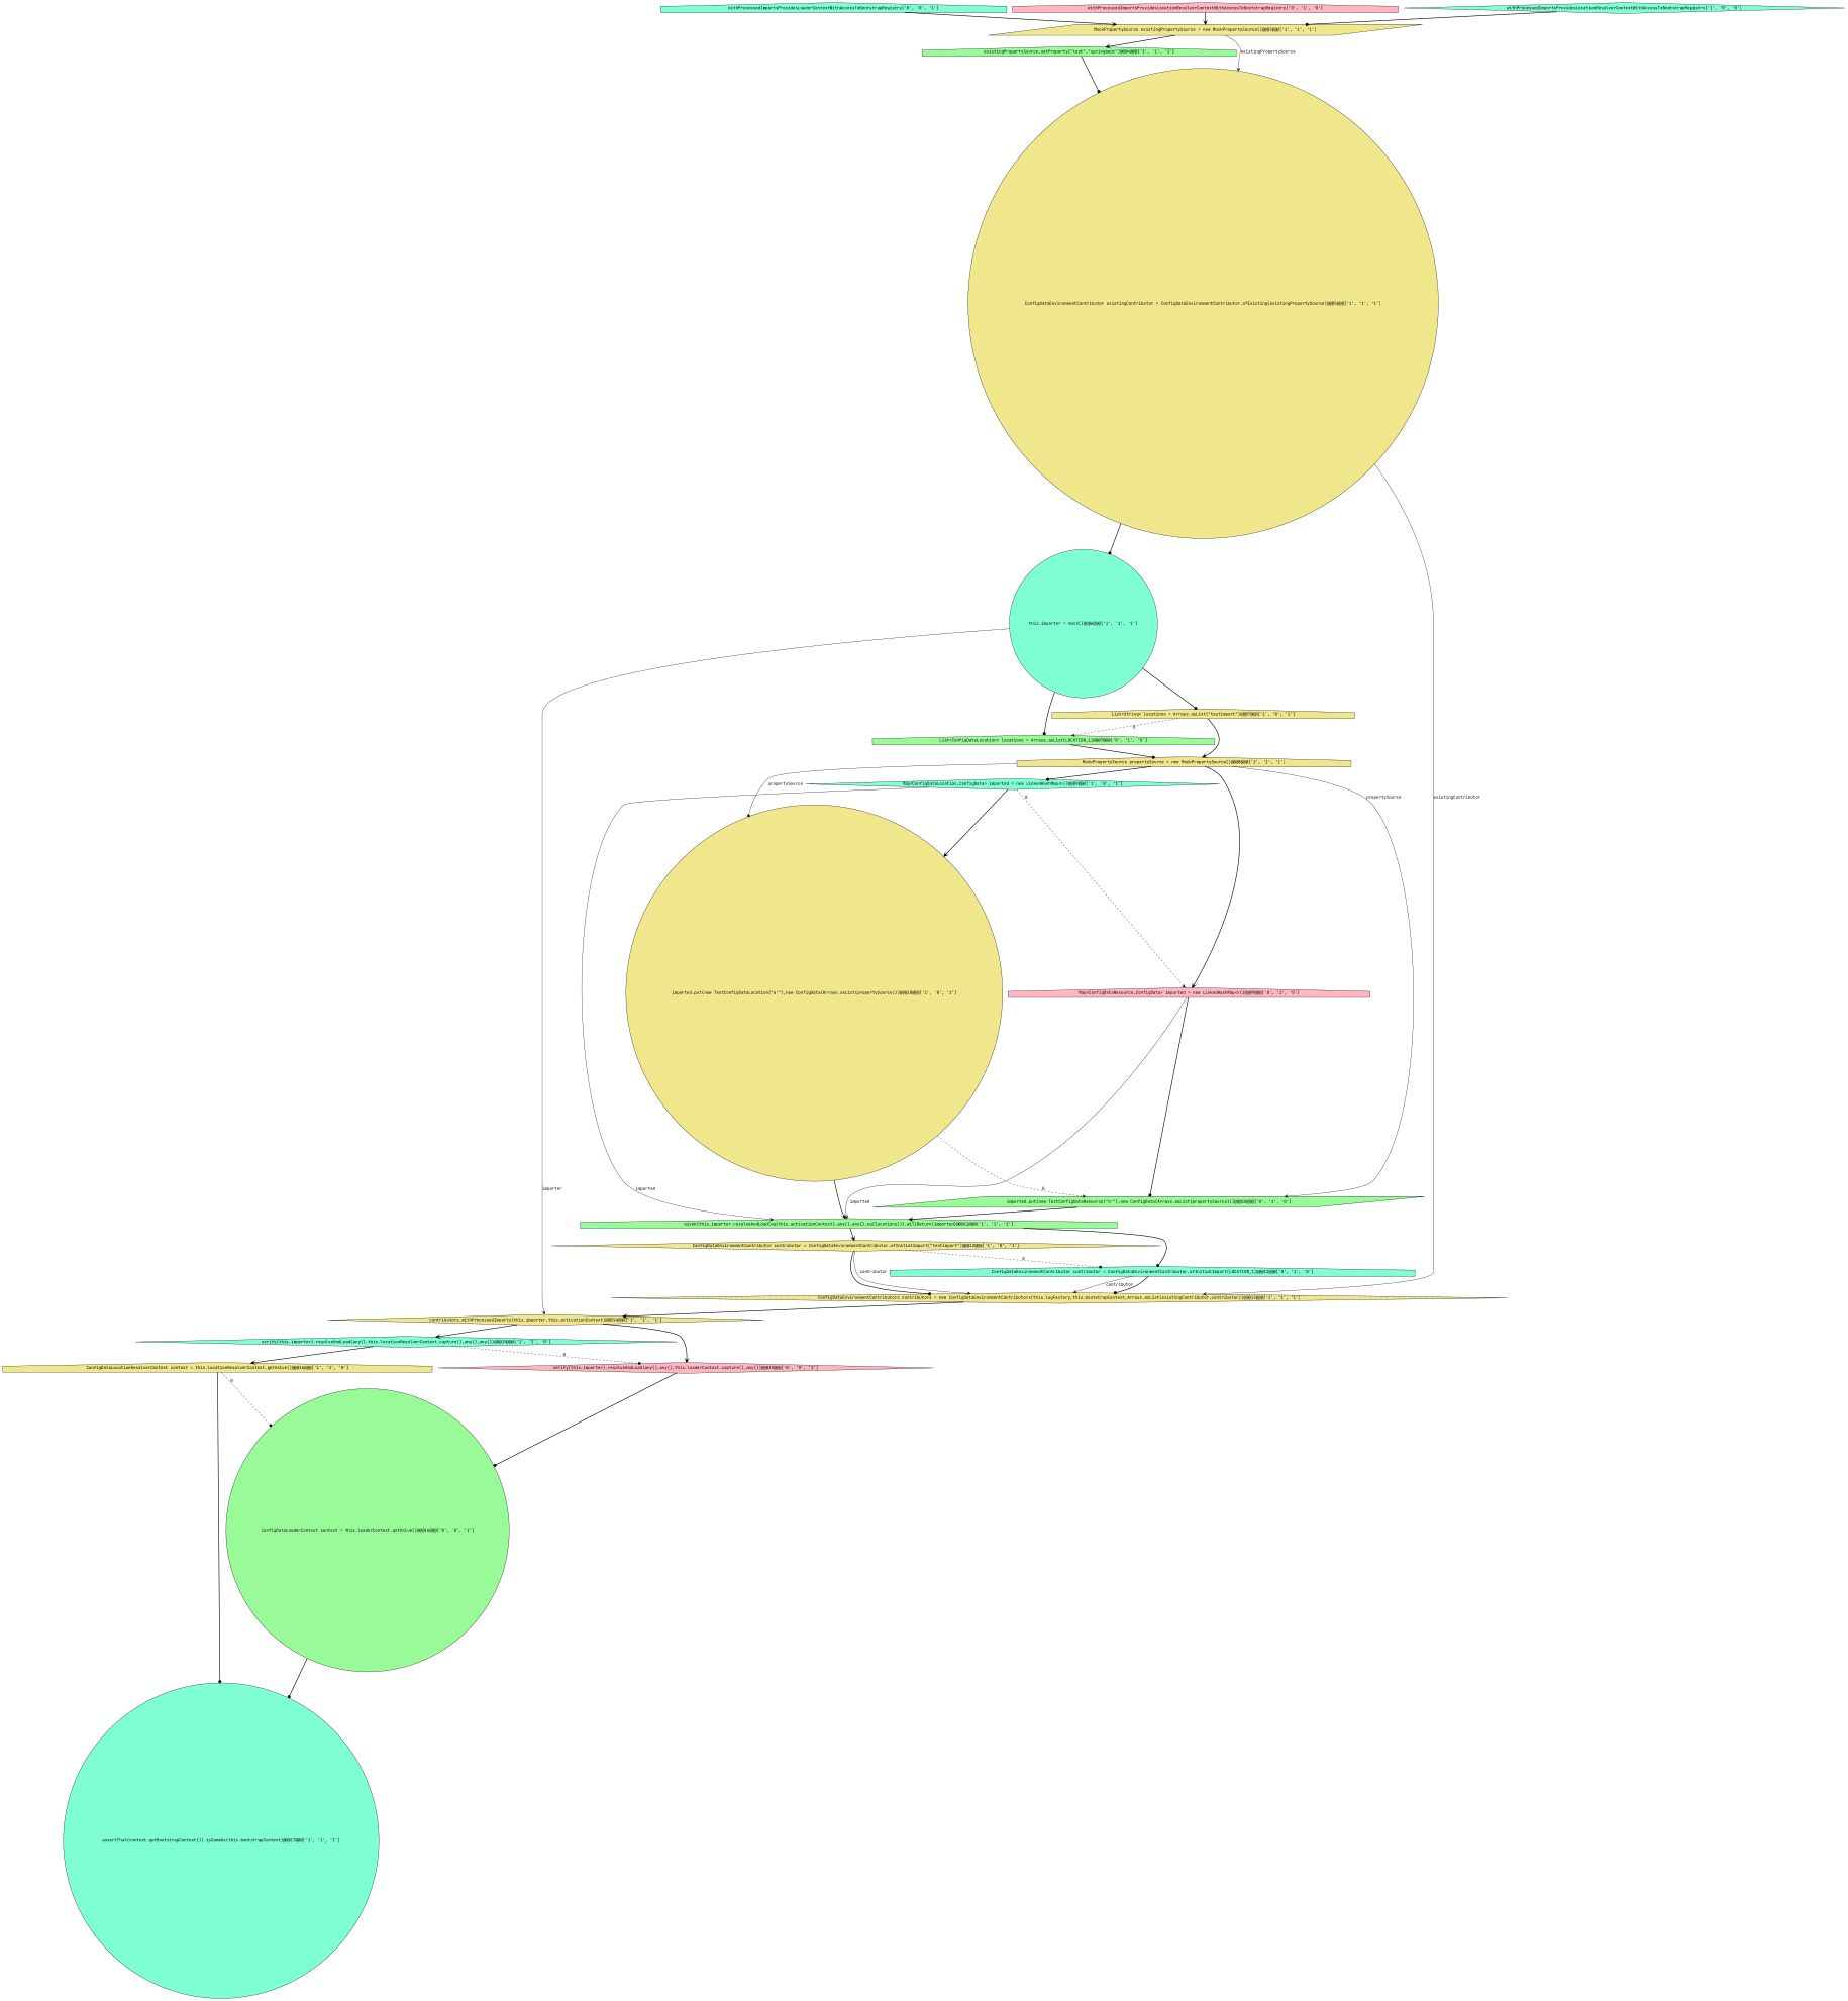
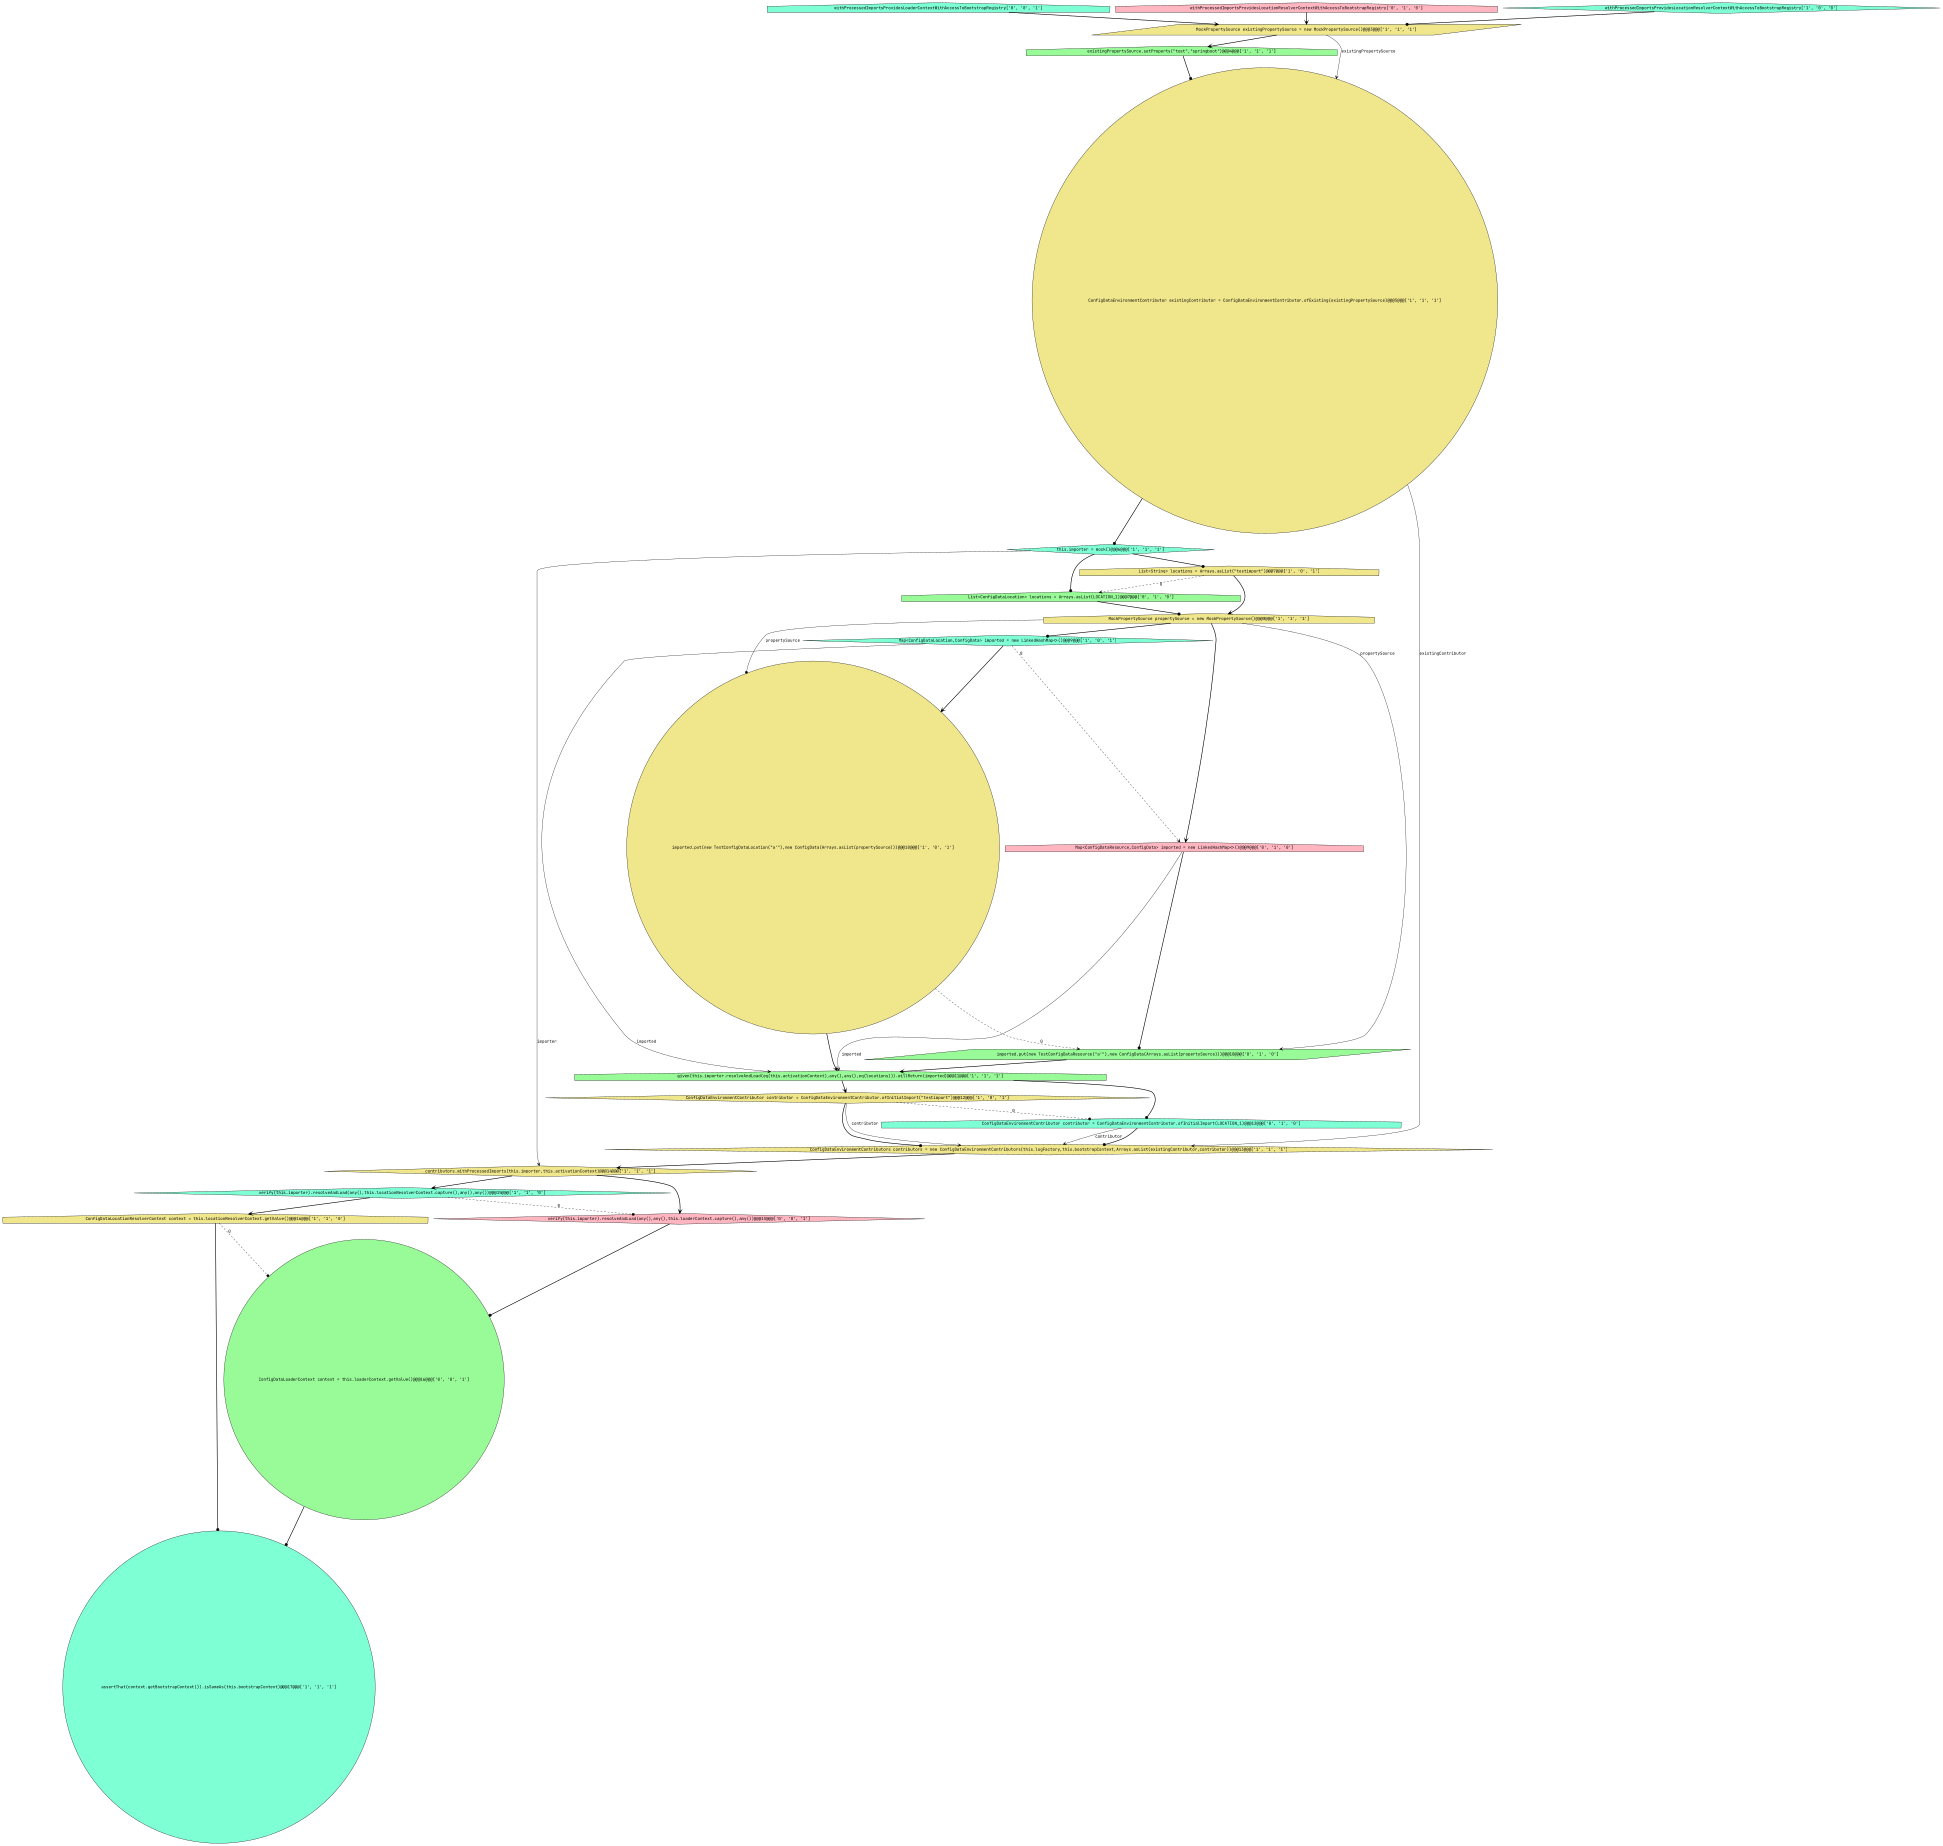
  digraph {
    fontname="JetBrains Mono"
    node [fillcolor=khaki shape=house style=filled fontname="JetBrains Mono"]
    edge [style=bold arrowhead=vee fontname="JetBrains Mono"]
    n1 [fillcolor=aquamarine label="withProcessedImportsProvidesLoaderContextWithAccessToBootstrapRegistry['0', '0', '1']"]
    n2 [label="MockPropertySource existingPropertySource = new MockPropertySource()@@@3@@@['1', '1', '1']" shape=parallelogram]
    n3 [label="ConfigDataEnvironmentContributor contributor = ConfigDataEnvironmentContributor.ofInitialImport(\"testimport\")@@@12@@@['1', '0', '1']" shape=diamond]
    n4 [label="ConfigDataEnvironmentContributors contributors = new ConfigDataEnvironmentContributors(this.logFactory,this.bootstrapContext,Arrays.asList(existingContributor,contributor))@@@13@@@['1', '1', '1']" shape=diamond]
    n5 [fillcolor=aquamarine label="ConfigDataEnvironmentContributor contributor = ConfigDataEnvironmentContributor.ofInitialImport(LOCATION_1)@@@12@@@['0', '1', '0']"]
    n6 [label="contributors.withProcessedImports(this.importer,this.activationContext)@@@14@@@['1', '1', '1']" shape=diamond]
    n7 [fillcolor=aquamarine label="verify(this.importer).resolveAndLoad(any(),this.locationResolverContext.capture(),any(),any())@@@15@@@['1', '1', '0']" shape=diamond]
    n8 [fillcolor=lightpink label="verify(this.importer).resolveAndLoad(any(),any(),this.loaderContext.capture(),any())@@@15@@@['0', '0', '1']" shape=diamond]
    n9 [fillcolor=palegreen label="existingPropertySource.setProperty(\"test\",\"springboot\")@@@4@@@['1', '1', '1']"]
    n10 [label="ConfigDataEnvironmentContributor existingContributor = ConfigDataEnvironmentContributor.ofExisting(existingPropertySource)@@@5@@@['1', '1', '1']" shape=circle]
    n11 [fillcolor=palegreen label="ConfigDataLoaderContext context = this.loaderContext.getValue()@@@16@@@['0', '0', '1']" shape=circle]
    n12 [fillcolor=aquamarine label="assertThat(context.getBootstrapContext()).isSameAs(this.bootstrapContext)@@@17@@@['1', '1', '1']" shape=circle]
    n13 [fillcolor=palegreen label="imported.put(new TestConfigDataResource(\"a'\"),new ConfigData(Arrays.asList(propertySource)))@@@10@@@['0', '1', '0']" shape=parallelogram]
    n14 [fillcolor=palegreen label="given(this.importer.resolveAndLoad(eq(this.activationContext),any(),any(),eq(locations))).willReturn(imported)@@@11@@@['1', '1', '1']"]
    n15 [label="MockPropertySource propertySource = new MockPropertySource()@@@8@@@['1', '1', '1']"]
    n16 [fillcolor=lightpink label="Map<ConfigDataResource,ConfigData> imported = new LinkedHashMap<>()@@@9@@@['0', '1', '0']"]
    n17 [fillcolor=aquamarine label="Map<ConfigDataLocation,ConfigData> imported = new LinkedHashMap<>()@@@9@@@['1', '0', '1']" shape=diamond]
    n18 [label="imported.put(new TestConfigDataLocation(\"a'\"),new ConfigData(Arrays.asList(propertySource)))@@@10@@@['1', '0', '1']" shape=circle]
    n19 [label="ConfigDataLocationResolverContext context = this.locationResolverContext.getValue()@@@16@@@['1', '1', '0']"]
    n20 [fillcolor=lightpink label="withProcessedImportsProvidesLocationResolverContextWithAccessToBootstrapRegistry['0', '1', '0']"]
    n21 [label="List<String> locations = Arrays.asList(\"testimport\")@@@7@@@['1', '0', '1']"]
    n22 [fillcolor=palegreen label="List<ConfigDataLocation> locations = Arrays.asList(LOCATION_1)@@@7@@@['0', '1', '0']"]
-   n23 [fillcolor=aquamarine label="this.importer = mock()@@@6@@@['1', '1', '1']" shape=circle]
+   n23 [fillcolor=aquamarine label="this.importer = mock()@@@6@@@['1', '1', '1']" shape=diamond]
    n24 [fillcolor=aquamarine label="withProcessedImportsProvidesLocationResolverContextWithAccessToBootstrapRegistry['1', '0', '0']" shape=diamond]
    n1 -> n2
    n2 -> n9
    n2 -> n10 [label=existingPropertySource style=solid]
    n3 -> n4 [label=contributor style=solid]
    n3 -> n4 [arrowhead=dot]
    n3 -> n5 [label=0 style=dashed arrowhead=dot]
    n4 -> n6
    n5 -> n4 [label=contributor style=solid]
    n5 -> n4 [arrowhead=dot]
    n6 -> n7
    n6 -> n8
    n7 -> n8 [label=0 style=dashed arrowhead=dot]
    n7 -> n19
    n8 -> n11 [arrowhead=dot]
    n9 -> n10 [arrowhead=dot]
    n10 -> n4 [label=existingContributor style=solid]
    n10 -> n23 [arrowhead=dot]
    n11 -> n12 [arrowhead=dot]
    n13 -> n14
    n14 -> n3
    n14 -> n5 [arrowhead=dot]
    n15 -> n13 [label=propertySource style=solid]
    n15 -> n16
    n15 -> n17 [arrowhead=dot]
    n15 -> n18 [label=propertySource style=solid arrowhead=dot]
    n16 -> n13 [arrowhead=dot]
    n16 -> n14 [label=imported style=solid]
    n17 -> n14 [label=imported style=solid]
    n17 -> n16 [label=0 style=dashed]
    n17 -> n18
    n18 -> n13 [label=0 style=dashed]
    n18 -> n14
    n19 -> n11 [label=0 style=dashed arrowhead=dot]
    n19 -> n12 [arrowhead=dot]
    n20 -> n2
    n21 -> n15
    n21 -> n22 [label=0 style=dashed]
    n22 -> n15 [arrowhead=dot]
    n23 -> n6 [label=importer style=solid]
    n23 -> n21 [arrowhead=dot]
    n23 -> n22 [arrowhead=dot]
    n24 -> n2 [arrowhead=dot]
  }
